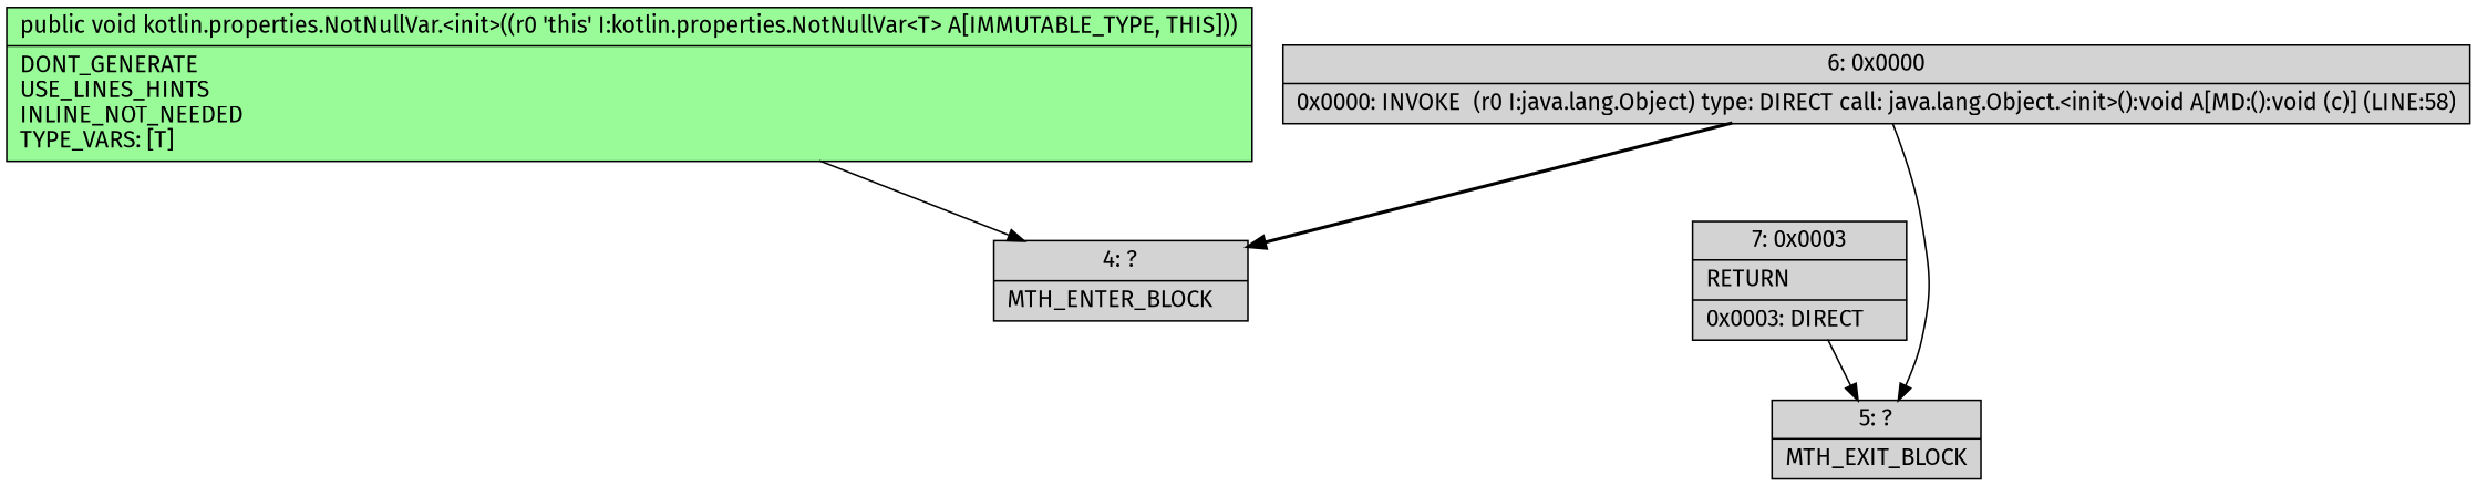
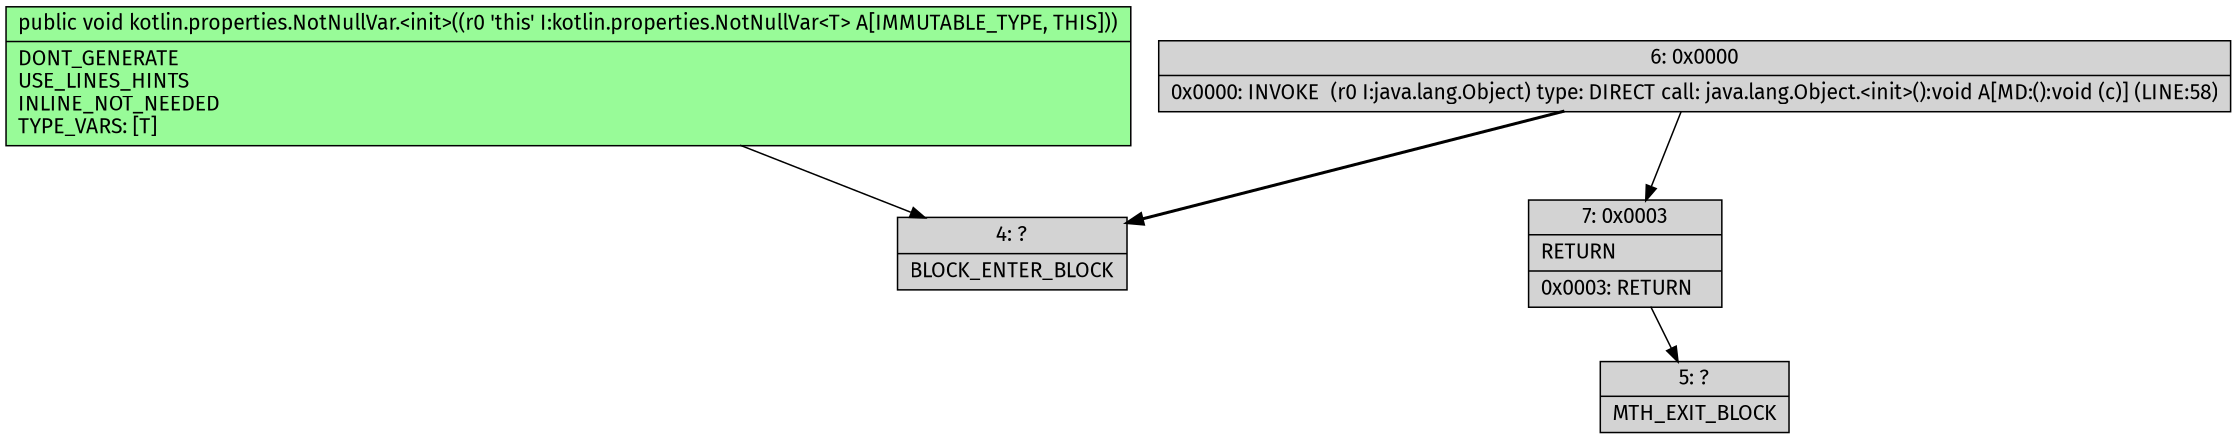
  digraph {
    fontname="Fira Sans"
    node [fillcolor=lightgrey fontname="Fira Sans" shape=record style=filled]
    edge [fontname="Fira Sans" style=solid]
-   n1 [label="{4\:\ ?|MTH_ENTER_BLOCK\l}"]
+   n1 [label="{4\:\ ?|BLOCK_ENTER_BLOCK\l}"]
    n2 [label="{6\:\ 0x0000|0x0000: INVOKE  (r0 I:java.lang.Object) type: DIRECT call: java.lang.Object.\<init\>():void A[MD:():void (c)] (LINE:58)\l}"]
-   n3 [label="{7\:\ 0x0003|RETURN\l|0x0003: DIRECT   \l}"]
+   n3 [label="{7\:\ 0x0003|RETURN\l|0x0003: RETURN   \l}"]
    n4 [label="{5\:\ ?|MTH_EXIT_BLOCK\l}"]
    n5 [fillcolor=palegreen label="{public void kotlin.properties.NotNullVar.\<init\>((r0 'this' I:kotlin.properties.NotNullVar\<T\> A[IMMUTABLE_TYPE, THIS]))  | DONT_GENERATE\lUSE_LINES_HINTS\lINLINE_NOT_NEEDED\lTYPE_VARS: [T]\l}"]
    n2 -> n1 [style=bold]
-   n2 -> n4
+   n2 -> n3
    n3 -> n4
    n5 -> n1
  }
